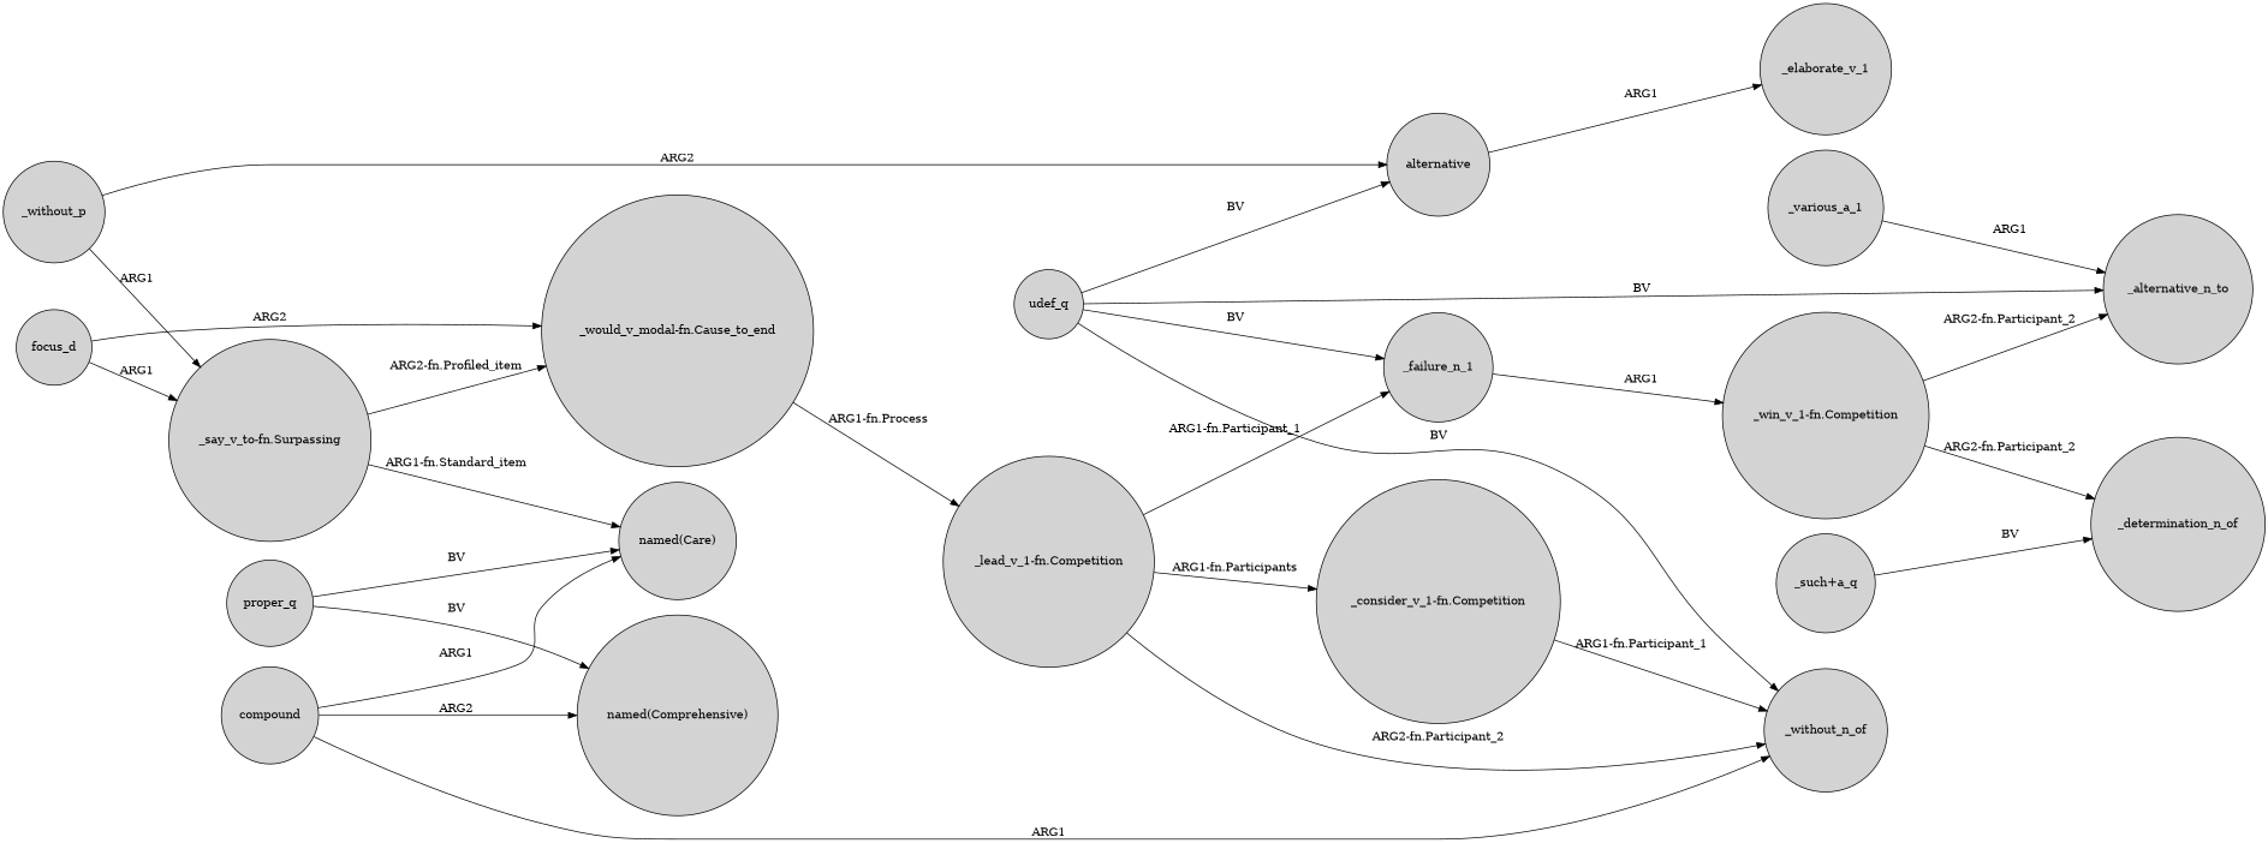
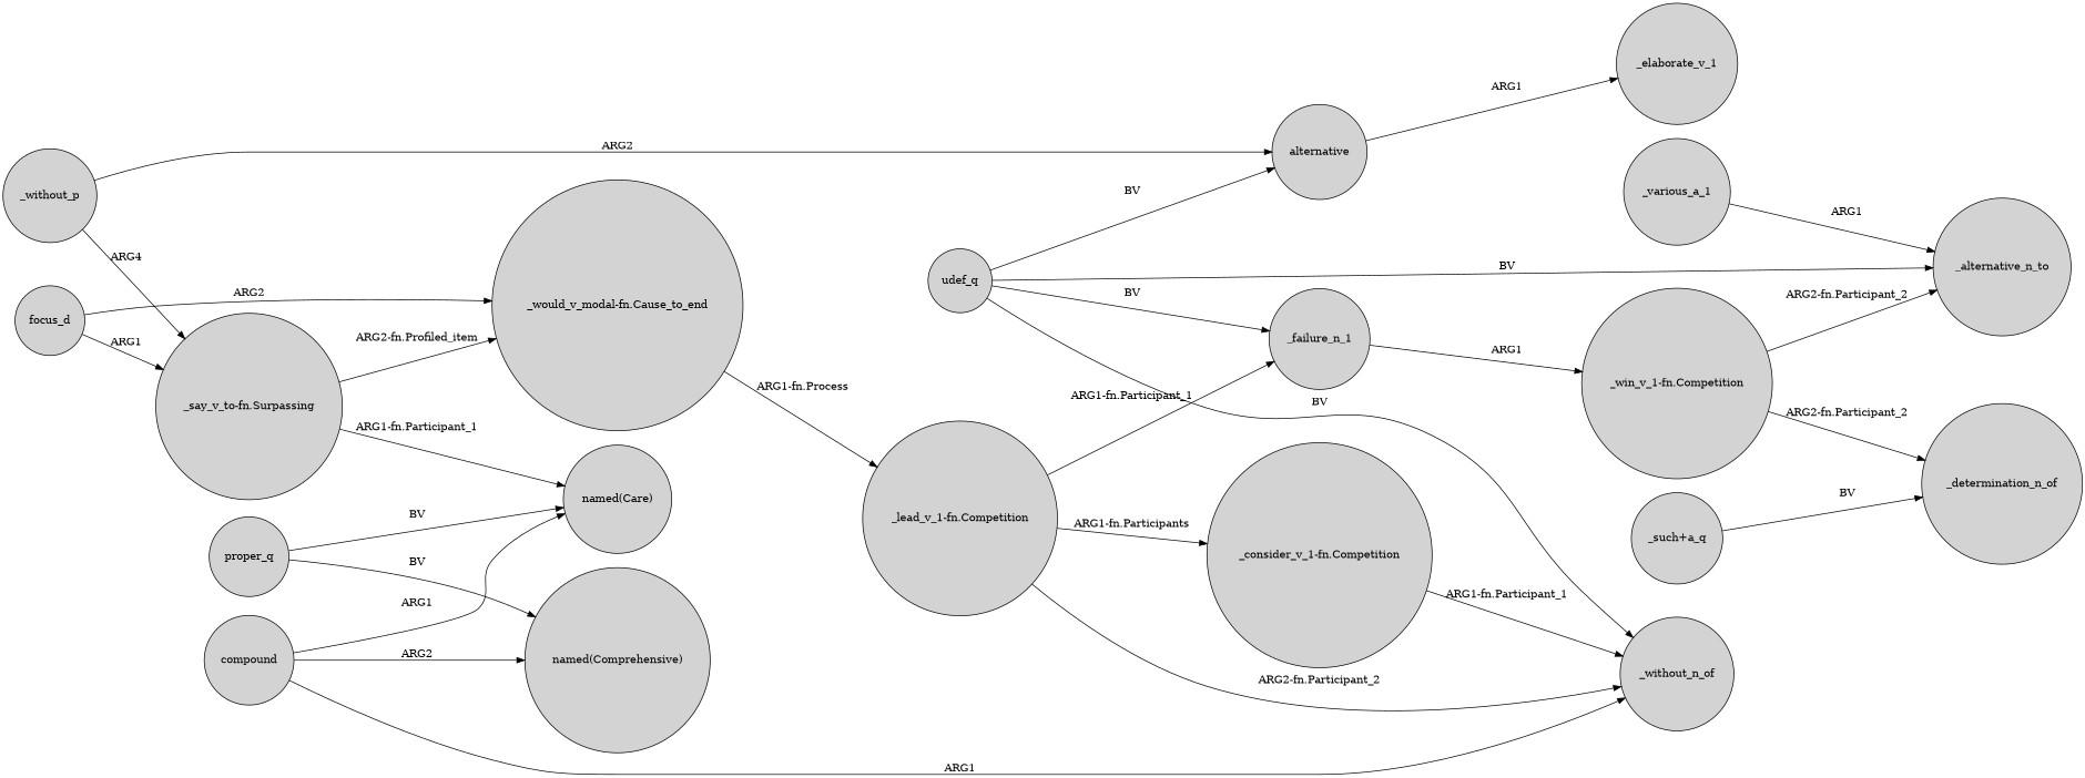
  digraph {
    rankdir=LR
    node [shape=circle style=filled]
    n1 [label=_without_n_of]
    udef_q
    _alternative_n_to
    n4 [label=alternative]
    _failure_n_1
    _elaborate_v_1
    "_win_v_1-fn.Competition"
    _without_p
    "_say_v_to-fn.Surpassing"
    "named(Care)"
    "_would_v_modal-fn.Cause_to_end"
    "_lead_v_1-fn.Competition"
    _determination_n_of
    focus_d
    "_consider_v_1-fn.Competition"
    "_such+a_q"
    proper_q
    "named(Comprehensive)"
    _various_a_1
    compound
    udef_q -> n1 [label=BV]
    udef_q -> _alternative_n_to [label=BV]
    udef_q -> n4 [label=BV]
    udef_q -> _failure_n_1 [label=BV]
    n4 -> _elaborate_v_1 [label=ARG1]
    _failure_n_1 -> "_win_v_1-fn.Competition" [label=ARG1]
    "_win_v_1-fn.Competition" -> _alternative_n_to [label="ARG2-fn.Participant_2"]
    "_win_v_1-fn.Competition" -> _determination_n_of [label="ARG2-fn.Participant_2"]
    _without_p -> n4 [label=ARG2]
-   _without_p -> "_say_v_to-fn.Surpassing" [label=ARG1]
-   "_say_v_to-fn.Surpassing" -> "named(Care)" [label="ARG1-fn.Standard_item"]
+   _without_p -> "_say_v_to-fn.Surpassing" [label=ARG4]
+   "_say_v_to-fn.Surpassing" -> "named(Care)" [label="ARG1-fn.Participant_1"]
    "_say_v_to-fn.Surpassing" -> "_would_v_modal-fn.Cause_to_end" [label="ARG2-fn.Profiled_item"]
    "_would_v_modal-fn.Cause_to_end" -> "_lead_v_1-fn.Competition" [label="ARG1-fn.Process"]
    "_lead_v_1-fn.Competition" -> n1 [label="ARG2-fn.Participant_2"]
    "_lead_v_1-fn.Competition" -> _failure_n_1 [label="ARG1-fn.Participant_1"]
    "_lead_v_1-fn.Competition" -> "_consider_v_1-fn.Competition" [label="ARG1-fn.Participants"]
    focus_d -> "_say_v_to-fn.Surpassing" [label=ARG1]
    focus_d -> "_would_v_modal-fn.Cause_to_end" [label=ARG2]
    "_consider_v_1-fn.Competition" -> n1 [label="ARG1-fn.Participant_1"]
    "_such+a_q" -> _determination_n_of [label=BV]
    proper_q -> "named(Care)" [label=BV]
    proper_q -> "named(Comprehensive)" [label=BV]
    _various_a_1 -> _alternative_n_to [label=ARG1]
    compound -> n1 [label=ARG1]
    compound -> "named(Care)" [label=ARG1]
    compound -> "named(Comprehensive)" [label=ARG2]
  }
